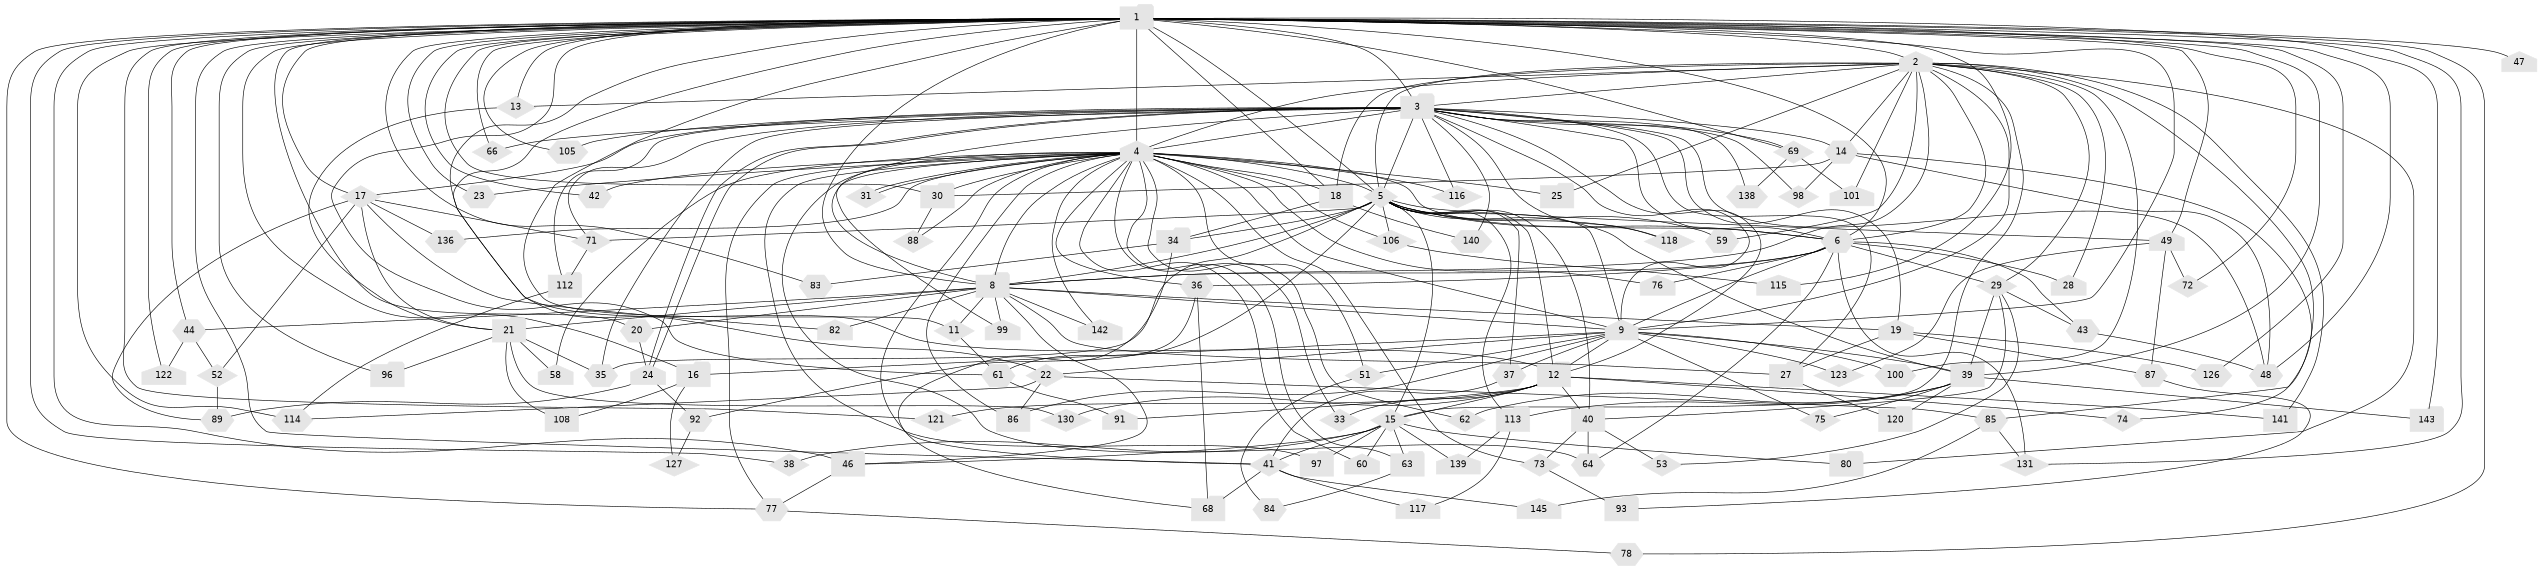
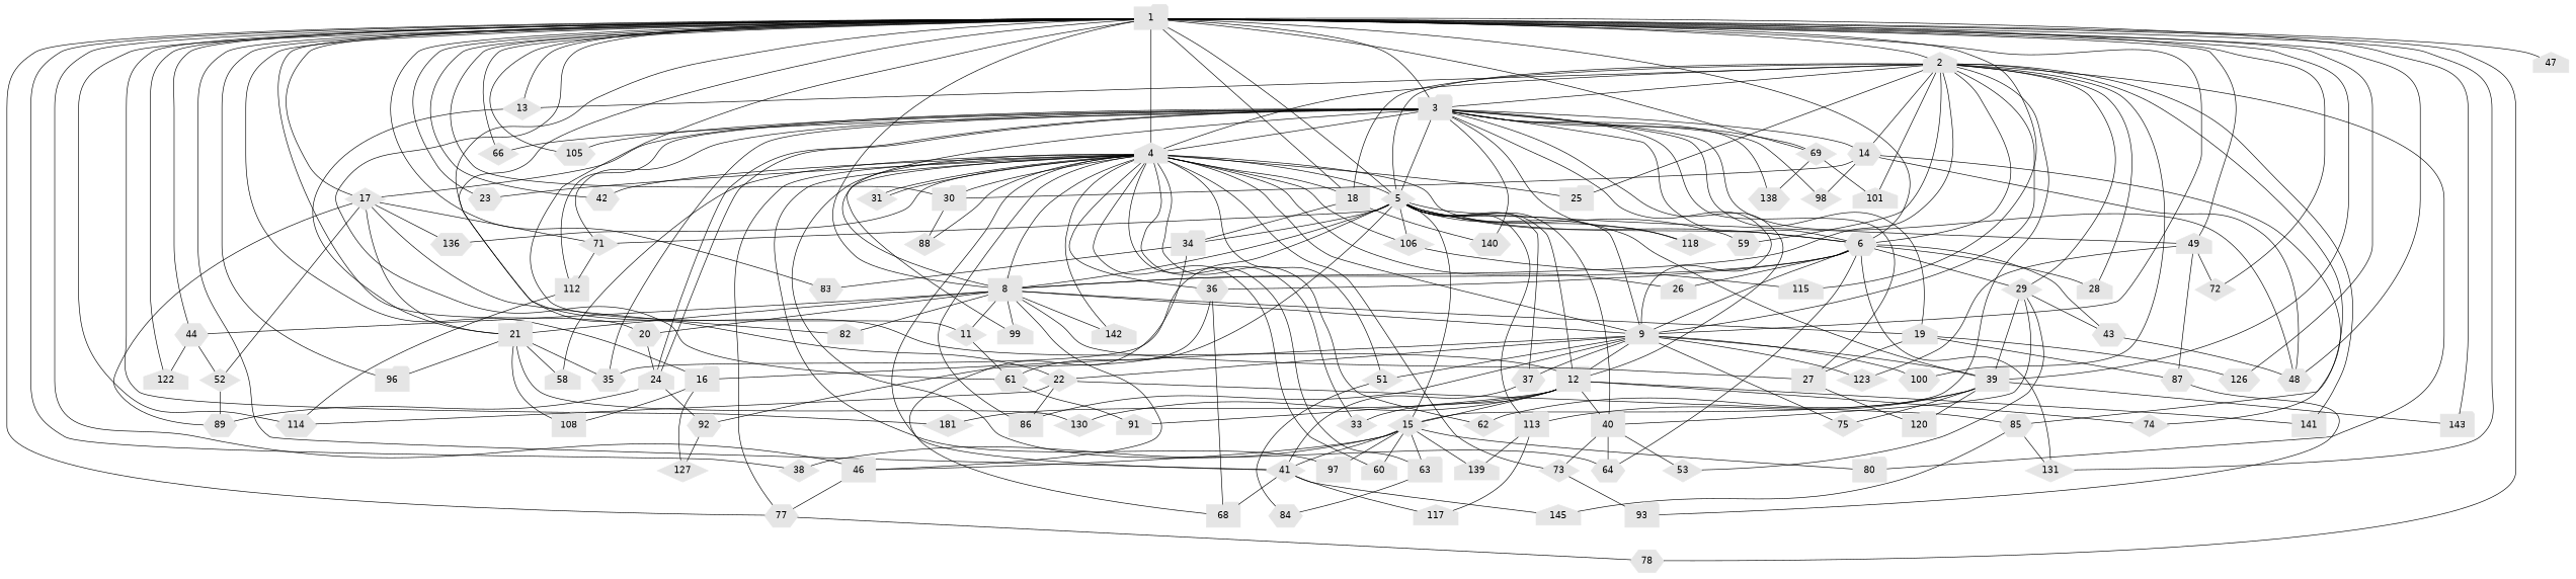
  graph {
    fontname="DejaVu Sans"
    node [color=gray90 fontname="DejaVu Sans" shape=diamond style=filled]
    edge [fontname="DejaVu Sans"]
    1 [shape=folder super="+7"]
    2 [shape=house super="+94"]
    3 [shape=folder super="+65"]
    4 [shape=house super="+10"]
    5 [super="+135"]
    6 [shape=hexagon]
    8 [shape=folder super="+110"]
    9 [shape=house super="+45"]
    11
    12 [shape=folder super="+70"]
    13
    16 [shape=folder]
    17
    18 [shape=folder super="+50"]
    20 [shape=hexagon super="+57"]
    22
    23 [shape=hexagon]
    30 [shape=folder super="+107"]
    38
    39 [shape=folder super="+54"]
    41 [super="+56"]
    42 [shape=hexagon super="+137"]
    44 [shape=hexagon]
    46 [shape=folder super="+111"]
    47 [shape=house]
    48 [shape=hexagon super="+90"]
    49 [shape=house]
    61 [shape=hexagon super="+134"]
    66
    69
    72
    77 [shape=hexagon super="+103"]
    78 [shape=hexagon]
    83 [shape=hexagon]
    96 [shape=folder]
    105 [shape=hexagon]
    114 [shape=hexagon super="+132"]
    115 [shape=house]
-   121
+   121 [label=181]
    122 [shape=house]
    126 [shape=hexagon]
    131
    143 [shape=folder]
    14 [shape=hexagon super="+81"]
    15 [super="+76"]
    25 [shape=folder]
    28 [shape=house]
    29 [super="+128"]
    59 [shape=hexagon]
    80 [shape=folder]
    85 [shape=hexagon super="+146"]
    100 [shape=hexagon]
    101 [shape=house]
    141 [shape=folder]
    19 [shape=house super="+55"]
    24 [shape=house super="+124"]
    27 [shape=folder super="+32"]
    35 [shape=hexagon super="+144"]
    71 [super="+102"]
    98
    112 [shape=folder]
-   116
    118
    138 [shape=hexagon]
    140 [shape=hexagon]
    63 [shape=folder super="+104"]
-   26 [shape=house label=76]
+   26 [shape=house]
    31
    33
    36 [shape=hexagon super="+119"]
    51
    58 [shape=house]
    60 [shape=house]
    62
    64 [shape=hexagon super="+79"]
    73 [super="+129"]
    86 [shape=folder super="+95"]
    88
    97 [shape=folder]
    99 [shape=house]
    106
    136 [shape=hexagon]
    142 [shape=house]
    34 [shape=folder]
    37 [shape=hexagon super="+133"]
    40 [shape=folder super="+67"]
    113 [shape=folder]
    43 [shape=hexagon]
    21 [shape=folder super="+125"]
    82 [shape=house]
    75
    123
    74
    91 [shape=house]
    130
    108 [shape=folder]
    127
    52
    89 [shape=hexagon super="+109"]
    120 [shape=folder]
    68 [shape=folder]
    117 [shape=house]
    145 [shape=house]
    87 [shape=hexagon]
    84 [shape=hexagon]
    139 [shape=house]
    53
    92 [shape=hexagon]
    93 [shape=folder]
    1 -- 2 [weight=3]
    1 -- 3 [weight=2]
    1 -- 4 [weight=4]
    1 -- 5 [weight=3]
    1 -- 6 [weight=2]
    1 -- 8 [weight=2]
    1 -- 9 [weight=2]
    1 -- 11
    1 -- 12
    1 -- 13
    1 -- 16
    1 -- 17
    1 -- 18
    1 -- 20
    1 -- 22
    1 -- 23
    1 -- 30
    1 -- 38
    1 -- 39
    1 -- 41
    1 -- 42
    1 -- 44
    1 -- 46
    1 -- 47
    1 -- 48
    1 -- 49
    1 -- 61
    1 -- 66
    1 -- 69
    1 -- 72
    1 -- 77
    1 -- 78
    1 -- 83
    1 -- 96
    1 -- 105
    1 -- 114
    1 -- 115
    1 -- 121
    1 -- 122
    1 -- 126
    1 -- 131
    1 -- 143
    2 -- 3
    2 -- 4 [weight=2]
    2 -- 5
    2 -- 6
    2 -- 8
    2 -- 9 [weight=2]
    2 -- 13
    2 -- 18
    2 -- 14
    2 -- 15
    2 -- 25
    2 -- 28
    2 -- 29
    2 -- 59
    2 -- 80
    2 -- 85
    2 -- 100
    2 -- 101
    2 -- 141
    3 -- 4 [weight=2]
    3 -- 5
    3 -- 6
    3 -- 8
    3 -- 9
    3 -- 12
    3 -- 17
    3 -- 48
    3 -- 66
    3 -- 69
    3 -- 105
    3 -- 14
    3 -- 19
    3 -- 24 [weight=2]
    3 -- 24
    3 -- 27
    3 -- 35
    3 -- 71
    3 -- 98
    3 -- 112
-   3 -- 116
    3 -- 118
    3 -- 138
    3 -- 140
    4 -- 5 [weight=2]
    4 -- 6 [weight=2]
    4 -- 8 [weight=2]
    4 -- 9 [weight=2]
    4 -- 18
    4 -- 23
    4 -- 30
    4 -- 41
    4 -- 42
    4 -- 77
    4 -- 25
-   4 -- 116
    4 -- 63
    4 -- 26
    4 -- 31
    4 -- 31
    4 -- 33
    4 -- 36
    4 -- 51
    4 -- 58
    4 -- 60
    4 -- 62
    4 -- 64
    4 -- 73 [weight=2]
    4 -- 86
    4 -- 88
    4 -- 97
    4 -- 99
    4 -- 106
    4 -- 136
    4 -- 142
    5 -- 6
    5 -- 8
    5 -- 9
    5 -- 12
    5 -- 39
    5 -- 49
    5 -- 61
    5 -- 15
    5 -- 59
    5 -- 35
    5 -- 71
    5 -- 118
    5 -- 106
    5 -- 34
    5 -- 37
    5 -- 40
    5 -- 113
    6 -- 8
    6 -- 9
    6 -- 131
    6 -- 28
    6 -- 29
    6 -- 26
    6 -- 36
    6 -- 64
    6 -- 43
    8 -- 9
    8 -- 11
    8 -- 20
    8 -- 44
    8 -- 46
    8 -- 19
    8 -- 27
    8 -- 99
    8 -- 142
    8 -- 21
    8 -- 82
    9 -- 12
    9 -- 16
    9 -- 22
    9 -- 39
    9 -- 100
    9 -- 51
    9 -- 86
    9 -- 37
    9 -- 75
    9 -- 123
    11 -- 61
    12 -- 121
    12 -- 15
    12 -- 141
    12 -- 33
    12 -- 40
    12 -- 74
    12 -- 91
    12 -- 130
    13 -- 21
    16 -- 108
    16 -- 127
    17 -- 71
    17 -- 136
    17 -- 21
    17 -- 82
    17 -- 52
    17 -- 89
    18 -- 140
    18 -- 34
    20 -- 24
    22 -- 114
    22 -- 85
    22 -- 86
    30 -- 88
    39 -- 143
    39 -- 62
    39 -- 113
    39 -- 75
    39 -- 120
    41 -- 68
    41 -- 117
    41 -- 145
    44 -- 122
    44 -- 52
    46 -- 77
    49 -- 72
    49 -- 123
    49 -- 87
    61 -- 91
    69 -- 101
    69 -- 138
    77 -- 78
    14 -- 30
    14 -- 48
    14 -- 98
    14 -- 74
    15 -- 38
    15 -- 41
    15 -- 46
    15 -- 80
    15 -- 63
    15 -- 60
    15 -- 97
    15 -- 139
    29 -- 39
    29 -- 40
    29 -- 43
    29 -- 53
    85 -- 131
    85 -- 145
    19 -- 126
    19 -- 27
    19 -- 87
    24 -- 89
    24 -- 92
    27 -- 120
    71 -- 112
    112 -- 114
    63 -- 84
    36 -- 68
    36 -- 92
    51 -- 84
    73 -- 93
    106 -- 115
    34 -- 83
    34 -- 68
    37 -- 41
    40 -- 64
    40 -- 73
    40 -- 53
    113 -- 117
    113 -- 139
    43 -- 48
    21 -- 96
    21 -- 35
    21 -- 58
    21 -- 130
    21 -- 108
    52 -- 89
    87 -- 93
    92 -- 127
  }
